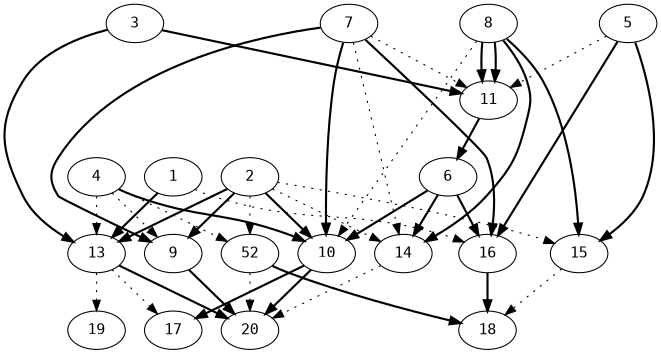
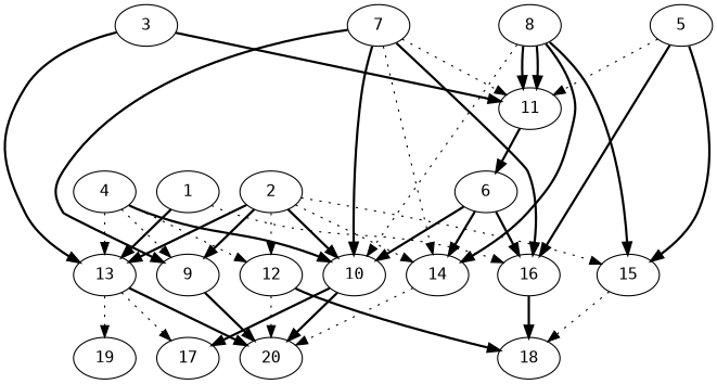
  digraph {
    fontname="DejaVu Sans Mono"
    node [alpha=0.13 fontname="DejaVu Sans Mono"]
    edge [fontname="DejaVu Sans Mono" style=bold]
    1 [expect_size=48880640]
    13 [alpha=0.20 expect_size=22068224]
    16 [alpha=0.03 expect_size=10787840]
    20 [alpha=0.06 expect_size=28300288]
    17 [alpha=0.04 expect_size=36753408]
    19 [alpha=0.04 expect_size=30178304]
    18 [alpha=0.14 expect_size=38238208]
    2 [alpha=0.01 expect_size=9494528]
    9 [alpha=0.19 expect_size=18080768]
    10 [alpha=0.17 expect_size=15841280]
-   12 [alpha=0.20 expect_size=18667520 label=52]
+   12 [alpha=0.20 expect_size=18667520]
    14 [alpha=0.06 expect_size=8348672]
    15 [alpha=0.11 expect_size=27282432]
    3 [alpha=0.14 expect_size=50171904]
    11 [alpha=0.09 expect_size=36325376]
    6 [alpha=0.11 expect_size=9676800]
    4 [alpha=0.08 expect_size=21992448]
    5 [expect_size=39542784]
    7 [alpha=0.01 expect_size=29733888]
    8 [alpha=0.17 expect_size=34426880]
    1 -> 13
    1 -> 16 [style=dotted]
    13 -> 20
    13 -> 17 [style=dotted]
    13 -> 19 [style=dotted]
    16 -> 18
    2 -> 13
    2 -> 9
    2 -> 10
    2 -> 12 [style=dotted]
    2 -> 14 [style=dotted]
    2 -> 15 [style=dotted]
    9 -> 20
    10 -> 20
    10 -> 17
    12 -> 20 [style=dotted]
    12 -> 18
    14 -> 20 [style=dotted]
    15 -> 18 [style=dotted]
    3 -> 13
    3 -> 11
    11 -> 6
    6 -> 16
    6 -> 10
    6 -> 14
    4 -> 13 [style=dotted]
    4 -> 9 [style=dotted]
    4 -> 10
    4 -> 12 [style=dotted]
    5 -> 16
    5 -> 15
    5 -> 11 [style=dotted]
    7 -> 16
    7 -> 9
    7 -> 10
    7 -> 14 [style=dotted]
    7 -> 11 [style=dotted]
    8 -> 10 [style=dotted]
    8 -> 14
    8 -> 15
    8 -> 11
    8 -> 11
  }
